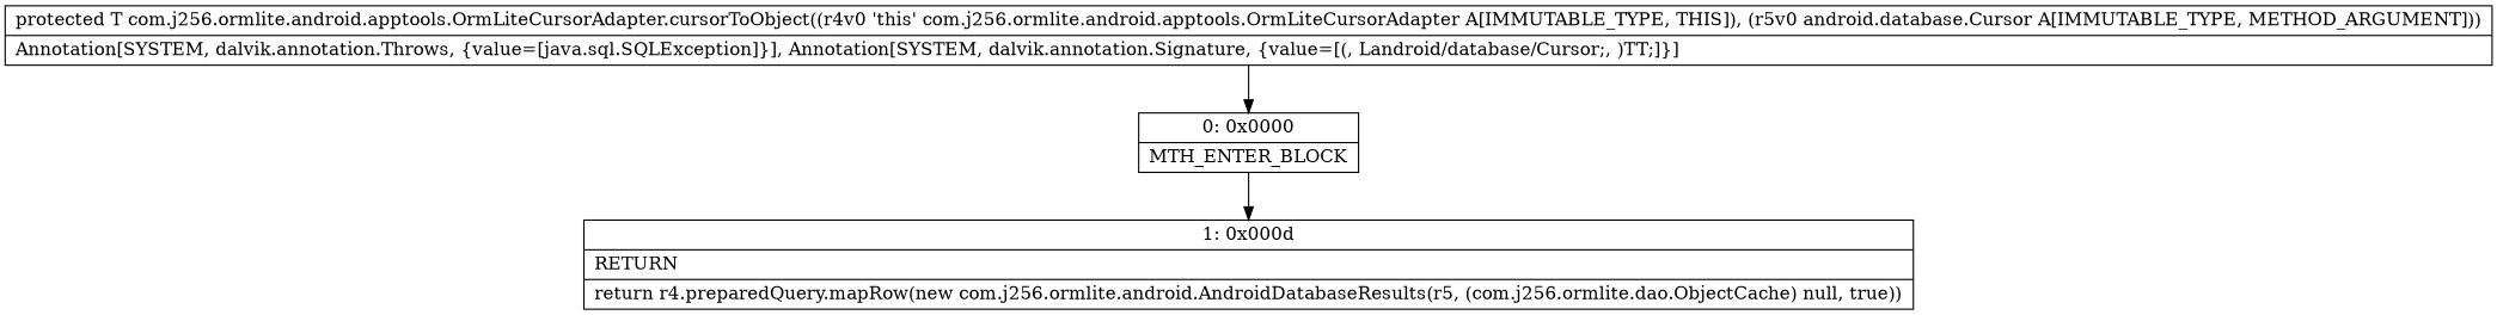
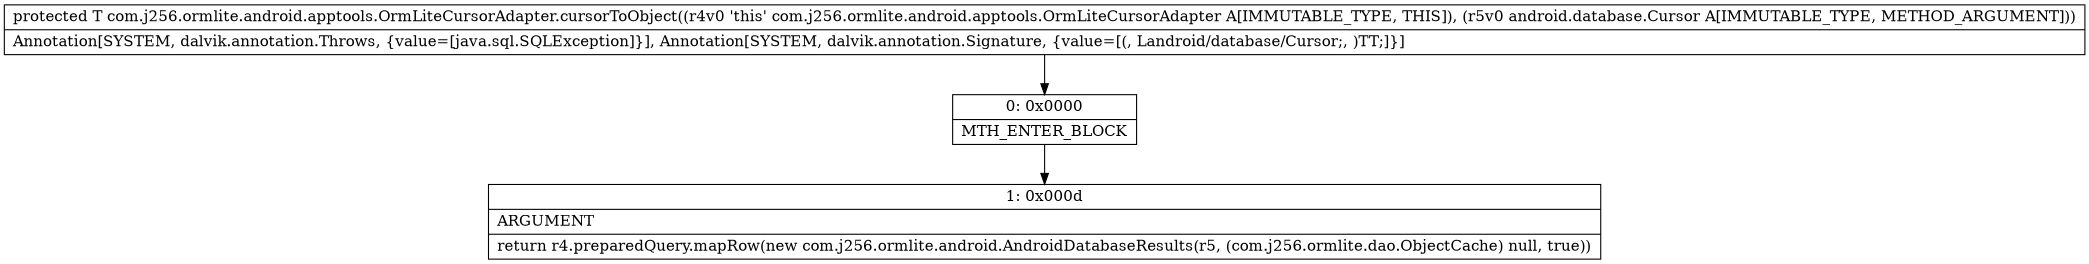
  digraph {
    node [shape=record]
    n1 [label="{0\:\ 0x0000|MTH_ENTER_BLOCK\l}"]
-   n2 [label="{1\:\ 0x000d|RETURN\l|return r4.preparedQuery.mapRow(new com.j256.ormlite.android.AndroidDatabaseResults(r5, (com.j256.ormlite.dao.ObjectCache) null, true))\l}"]
+   n2 [label="{1\:\ 0x000d|ARGUMENT\l|return r4.preparedQuery.mapRow(new com.j256.ormlite.android.AndroidDatabaseResults(r5, (com.j256.ormlite.dao.ObjectCache) null, true))\l}"]
    n3 [label="{protected T com.j256.ormlite.android.apptools.OrmLiteCursorAdapter.cursorToObject((r4v0 'this' com.j256.ormlite.android.apptools.OrmLiteCursorAdapter A[IMMUTABLE_TYPE, THIS]), (r5v0 android.database.Cursor A[IMMUTABLE_TYPE, METHOD_ARGUMENT]))  | Annotation[SYSTEM, dalvik.annotation.Throws, \{value=[java.sql.SQLException]\}], Annotation[SYSTEM, dalvik.annotation.Signature, \{value=[(, Landroid\/database\/Cursor;, )TT;]\}]\l}"]
    n1 -> n2
    n3 -> n1
  }
